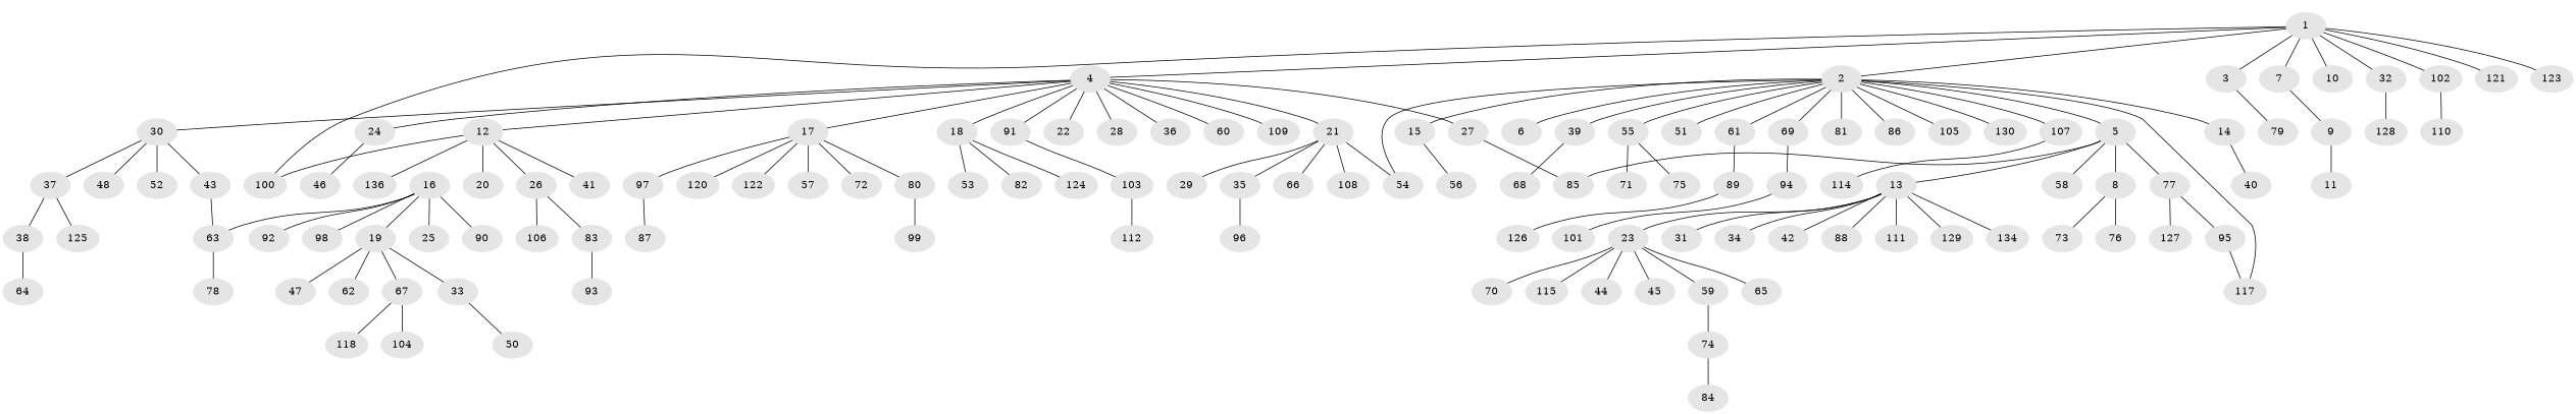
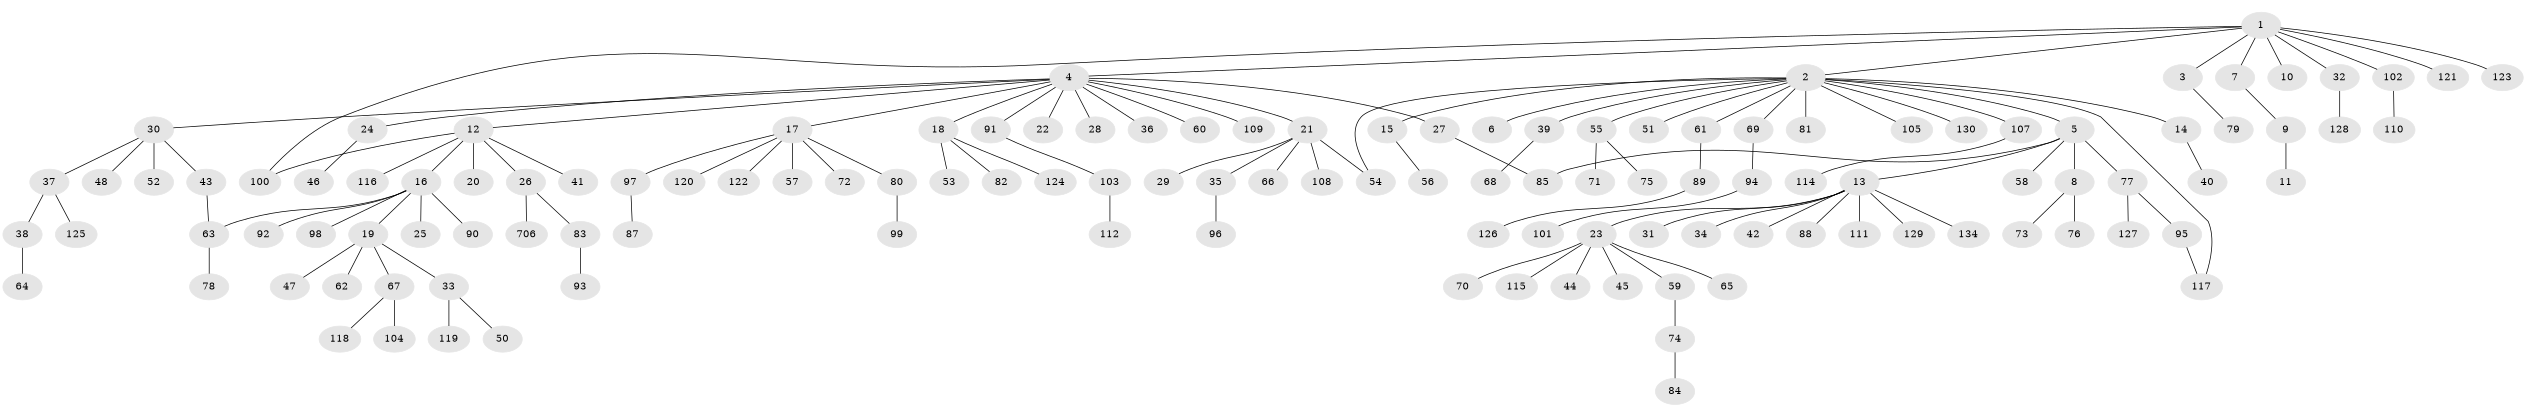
  graph {
    node [color=gray90 style=filled]
    1
    2
    3
    4
    7
    10
    32
    100
    102
    121
    123
    5
    6
    14
    15
    39
    51
    54
    55
    61
    69
    81
-   86
    105
    107
    117
    130
    79
    12
    17
    18
    21
    22
    24
    27
    28
    30
    36
    60
    91
    109
    9
    128
    110
    8
    13
    58
    77
    85
    40
    56
    68
    71
    75
    89
    94
    114
    16
    20
    26
    41
-   116 [label=136]
+   116
    57
    72
    80
    97
    120
    122
    53
    82
    124
    29
    35
    66
    108
    46
    37
    43
    48
    52
    103
    73
    76
    23
    31
    34
    42
    88
    111
    129
    n91 [label=134]
    95
    127
    11
    19
    25
    63
    90
    92
    98
    83
-   106
+   106 [label=706]
    44
    45
    59
    65
    70
    115
    33
    47
    62
    67
    78
    99
    87
    50
+   119
    104
    118
    96
    74
    93
    38
    125
    64
    84
    126
    101
    112
    1 -- 2
    1 -- 3
    1 -- 4
    1 -- 7
    1 -- 10
    1 -- 32
    1 -- 100
    1 -- 102
    1 -- 121
    1 -- 123
    2 -- 5
    2 -- 6
    2 -- 14
    2 -- 15
    2 -- 39
    2 -- 51
    2 -- 54
    2 -- 55
    2 -- 61
    2 -- 69
    2 -- 81
-   2 -- 86
    2 -- 105
    2 -- 107
    2 -- 117
    2 -- 130
    3 -- 79
    4 -- 12
    4 -- 17
    4 -- 18
    4 -- 21
    4 -- 22
    4 -- 24
    4 -- 27
    4 -- 28
    4 -- 30
    4 -- 36
    4 -- 60
    4 -- 91
    4 -- 109
    7 -- 9
    32 -- 128
    102 -- 110
    5 -- 8
    5 -- 13
    5 -- 58
    5 -- 77
    5 -- 85
    14 -- 40
    15 -- 56
    39 -- 68
    55 -- 71
    55 -- 75
    61 -- 89
    69 -- 94
    107 -- 114
    12 -- 100
+   12 -- 16
    12 -- 20
    12 -- 26
    12 -- 41
    12 -- 116
    17 -- 57
    17 -- 72
    17 -- 80
    17 -- 97
    17 -- 120
    17 -- 122
    18 -- 53
    18 -- 82
    18 -- 124
    21 -- 54
    21 -- 29
    21 -- 35
    21 -- 66
    21 -- 108
    24 -- 46
    27 -- 85
    30 -- 37
    30 -- 43
    30 -- 48
    30 -- 52
    91 -- 103
    9 -- 11
    8 -- 73
    8 -- 76
    13 -- 23
    13 -- 31
    13 -- 34
    13 -- 42
    13 -- 88
    13 -- 111
    13 -- 129
    13 -- n91
    77 -- 95
    77 -- 127
    89 -- 126
    94 -- 101
    16 -- 19
    16 -- 25
    16 -- 63
    16 -- 90
    16 -- 92
    16 -- 98
    26 -- 83
    26 -- 106
    80 -- 99
    97 -- 87
    35 -- 96
    37 -- 38
    37 -- 125
    43 -- 63
    103 -- 112
    23 -- 44
    23 -- 45
    23 -- 59
    23 -- 65
    23 -- 70
    23 -- 115
    95 -- 117
    19 -- 33
    19 -- 47
    19 -- 62
    19 -- 67
    63 -- 78
    83 -- 93
    59 -- 74
    33 -- 50
+   33 -- 119
    67 -- 104
    67 -- 118
    74 -- 84
    38 -- 64
  }
